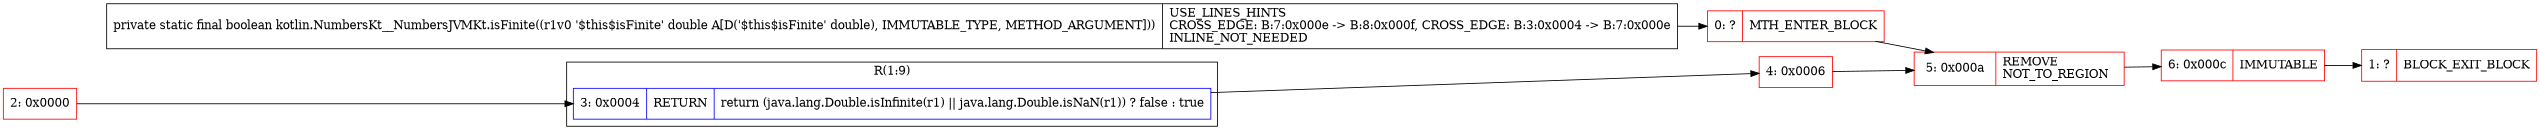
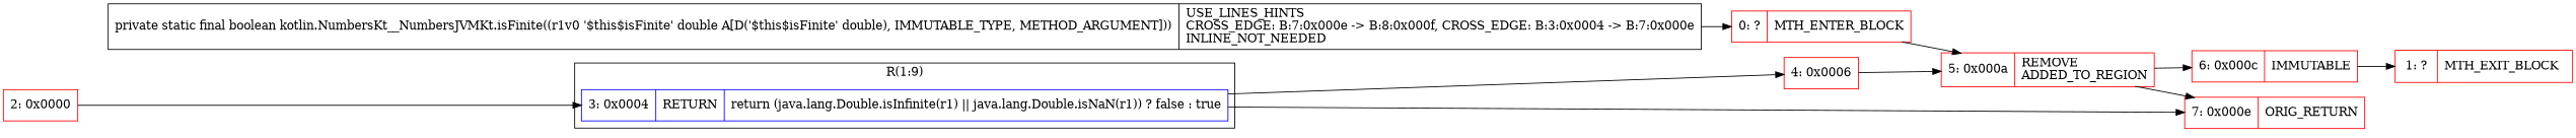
  digraph {
    rankdir=LR
    node [color=red shape=record]
    n1 [color=blue label="{3\:\ 0x0004|RETURN\l|return (java.lang.Double.isInfinite(r1) \|\| java.lang.Double.isNaN(r1)) ? false : true\l}"]
    n2 [label="{4\:\ 0x0006}"]
-   n4 [label="{5\:\ 0x000a|REMOVE\lNOT_TO_REGION\l}"]
+   n3 [label="{7\:\ 0x000e|ORIG_RETURN\l}"]
+   n4 [label="{5\:\ 0x000a|REMOVE\lADDED_TO_REGION\l}"]
    n5 [label="{0\:\ ?|MTH_ENTER_BLOCK\l}"]
    n6 [label="{2\:\ 0x0000}"]
    n7 [label="{6\:\ 0x000c|IMMUTABLE\l}"]
-   n8 [label="{1\:\ ?|BLOCK_EXIT_BLOCK\l}"]
+   n8 [label="{1\:\ ?|MTH_EXIT_BLOCK\l}"]
    n9 [label="{private static final boolean kotlin.NumbersKt__NumbersJVMKt.isFinite((r1v0 '$this$isFinite' double A[D('$this$isFinite' double), IMMUTABLE_TYPE, METHOD_ARGUMENT]))  | USE_LINES_HINTS\lCROSS_EDGE: B:7:0x000e \-\> B:8:0x000f, CROSS_EDGE: B:3:0x0004 \-\> B:7:0x000e\lINLINE_NOT_NEEDED\l}" color=""]
    subgraph cluster_1 {
      label="R(1:9)"
      n1
    }
    n1 -> n2
+   n1 -> n3
    n2 -> n4
+   n4 -> n3
    n4 -> n7
    n5 -> n4
    n6 -> n1
    n7 -> n8
    n9 -> n5
  }
